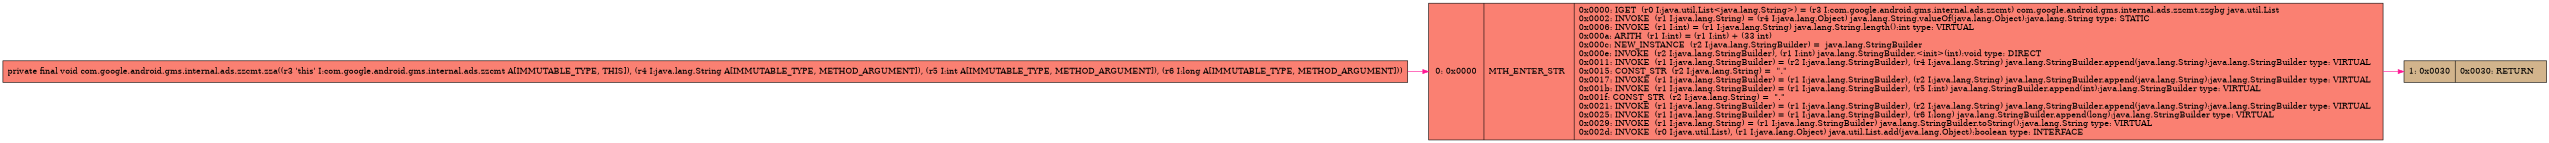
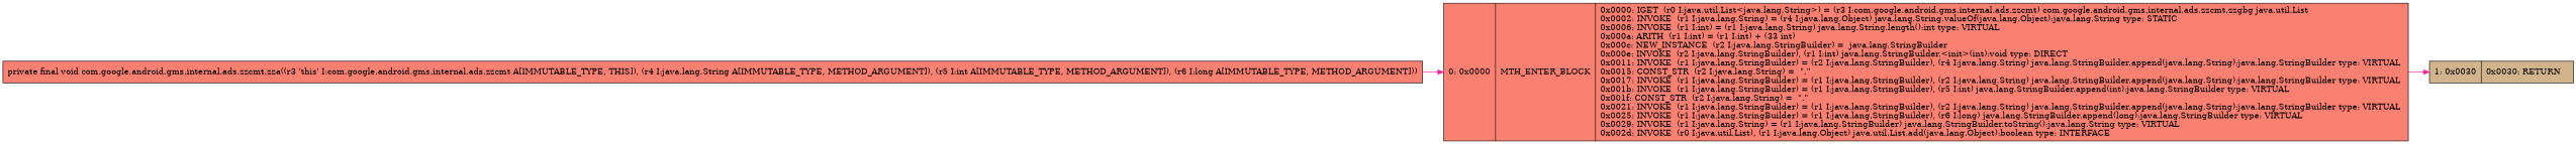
  digraph {
    rankdir=LR
    node [shape=record style=filled fillcolor=salmon]
    edge [color=deeppink]
-   n1 [label="{0\:\ 0x0000|MTH_ENTER_STR\l|0x0000: IGET  (r0 I:java.util.List\<java.lang.String\>) = (r3 I:com.google.android.gms.internal.ads.zzcmt) com.google.android.gms.internal.ads.zzcmt.zzgbg java.util.List \l0x0002: INVOKE  (r1 I:java.lang.String) = (r4 I:java.lang.Object) java.lang.String.valueOf(java.lang.Object):java.lang.String type: STATIC \l0x0006: INVOKE  (r1 I:int) = (r1 I:java.lang.String) java.lang.String.length():int type: VIRTUAL \l0x000a: ARITH  (r1 I:int) = (r1 I:int) + (33 int) \l0x000c: NEW_INSTANCE  (r2 I:java.lang.StringBuilder) =  java.lang.StringBuilder \l0x000e: INVOKE  (r2 I:java.lang.StringBuilder), (r1 I:int) java.lang.StringBuilder.\<init\>(int):void type: DIRECT \l0x0011: INVOKE  (r1 I:java.lang.StringBuilder) = (r2 I:java.lang.StringBuilder), (r4 I:java.lang.String) java.lang.StringBuilder.append(java.lang.String):java.lang.StringBuilder type: VIRTUAL \l0x0015: CONST_STR  (r2 I:java.lang.String) =  \".\" \l0x0017: INVOKE  (r1 I:java.lang.StringBuilder) = (r1 I:java.lang.StringBuilder), (r2 I:java.lang.String) java.lang.StringBuilder.append(java.lang.String):java.lang.StringBuilder type: VIRTUAL \l0x001b: INVOKE  (r1 I:java.lang.StringBuilder) = (r1 I:java.lang.StringBuilder), (r5 I:int) java.lang.StringBuilder.append(int):java.lang.StringBuilder type: VIRTUAL \l0x001f: CONST_STR  (r2 I:java.lang.String) =  \".\" \l0x0021: INVOKE  (r1 I:java.lang.StringBuilder) = (r1 I:java.lang.StringBuilder), (r2 I:java.lang.String) java.lang.StringBuilder.append(java.lang.String):java.lang.StringBuilder type: VIRTUAL \l0x0025: INVOKE  (r1 I:java.lang.StringBuilder) = (r1 I:java.lang.StringBuilder), (r6 I:long) java.lang.StringBuilder.append(long):java.lang.StringBuilder type: VIRTUAL \l0x0029: INVOKE  (r1 I:java.lang.String) = (r1 I:java.lang.StringBuilder) java.lang.StringBuilder.toString():java.lang.String type: VIRTUAL \l0x002d: INVOKE  (r0 I:java.util.List), (r1 I:java.lang.Object) java.util.List.add(java.lang.Object):boolean type: INTERFACE \l}"]
+   n1 [label="{0\:\ 0x0000|MTH_ENTER_BLOCK\l|0x0000: IGET  (r0 I:java.util.List\<java.lang.String\>) = (r3 I:com.google.android.gms.internal.ads.zzcmt) com.google.android.gms.internal.ads.zzcmt.zzgbg java.util.List \l0x0002: INVOKE  (r1 I:java.lang.String) = (r4 I:java.lang.Object) java.lang.String.valueOf(java.lang.Object):java.lang.String type: STATIC \l0x0006: INVOKE  (r1 I:int) = (r1 I:java.lang.String) java.lang.String.length():int type: VIRTUAL \l0x000a: ARITH  (r1 I:int) = (r1 I:int) + (33 int) \l0x000c: NEW_INSTANCE  (r2 I:java.lang.StringBuilder) =  java.lang.StringBuilder \l0x000e: INVOKE  (r2 I:java.lang.StringBuilder), (r1 I:int) java.lang.StringBuilder.\<init\>(int):void type: DIRECT \l0x0011: INVOKE  (r1 I:java.lang.StringBuilder) = (r2 I:java.lang.StringBuilder), (r4 I:java.lang.String) java.lang.StringBuilder.append(java.lang.String):java.lang.StringBuilder type: VIRTUAL \l0x0015: CONST_STR  (r2 I:java.lang.String) =  \".\" \l0x0017: INVOKE  (r1 I:java.lang.StringBuilder) = (r1 I:java.lang.StringBuilder), (r2 I:java.lang.String) java.lang.StringBuilder.append(java.lang.String):java.lang.StringBuilder type: VIRTUAL \l0x001b: INVOKE  (r1 I:java.lang.StringBuilder) = (r1 I:java.lang.StringBuilder), (r5 I:int) java.lang.StringBuilder.append(int):java.lang.StringBuilder type: VIRTUAL \l0x001f: CONST_STR  (r2 I:java.lang.String) =  \".\" \l0x0021: INVOKE  (r1 I:java.lang.StringBuilder) = (r1 I:java.lang.StringBuilder), (r2 I:java.lang.String) java.lang.StringBuilder.append(java.lang.String):java.lang.StringBuilder type: VIRTUAL \l0x0025: INVOKE  (r1 I:java.lang.StringBuilder) = (r1 I:java.lang.StringBuilder), (r6 I:long) java.lang.StringBuilder.append(long):java.lang.StringBuilder type: VIRTUAL \l0x0029: INVOKE  (r1 I:java.lang.String) = (r1 I:java.lang.StringBuilder) java.lang.StringBuilder.toString():java.lang.String type: VIRTUAL \l0x002d: INVOKE  (r0 I:java.util.List), (r1 I:java.lang.Object) java.util.List.add(java.lang.Object):boolean type: INTERFACE \l}"]
    n2 [label="{1\:\ 0x0030|0x0030: RETURN   \l}" fillcolor=tan]
    n3 [label="{private final void com.google.android.gms.internal.ads.zzcmt.zza((r3 'this' I:com.google.android.gms.internal.ads.zzcmt A[IMMUTABLE_TYPE, THIS]), (r4 I:java.lang.String A[IMMUTABLE_TYPE, METHOD_ARGUMENT]), (r5 I:int A[IMMUTABLE_TYPE, METHOD_ARGUMENT]), (r6 I:long A[IMMUTABLE_TYPE, METHOD_ARGUMENT])) }"]
    n1 -> n2
    n3 -> n1
  }
